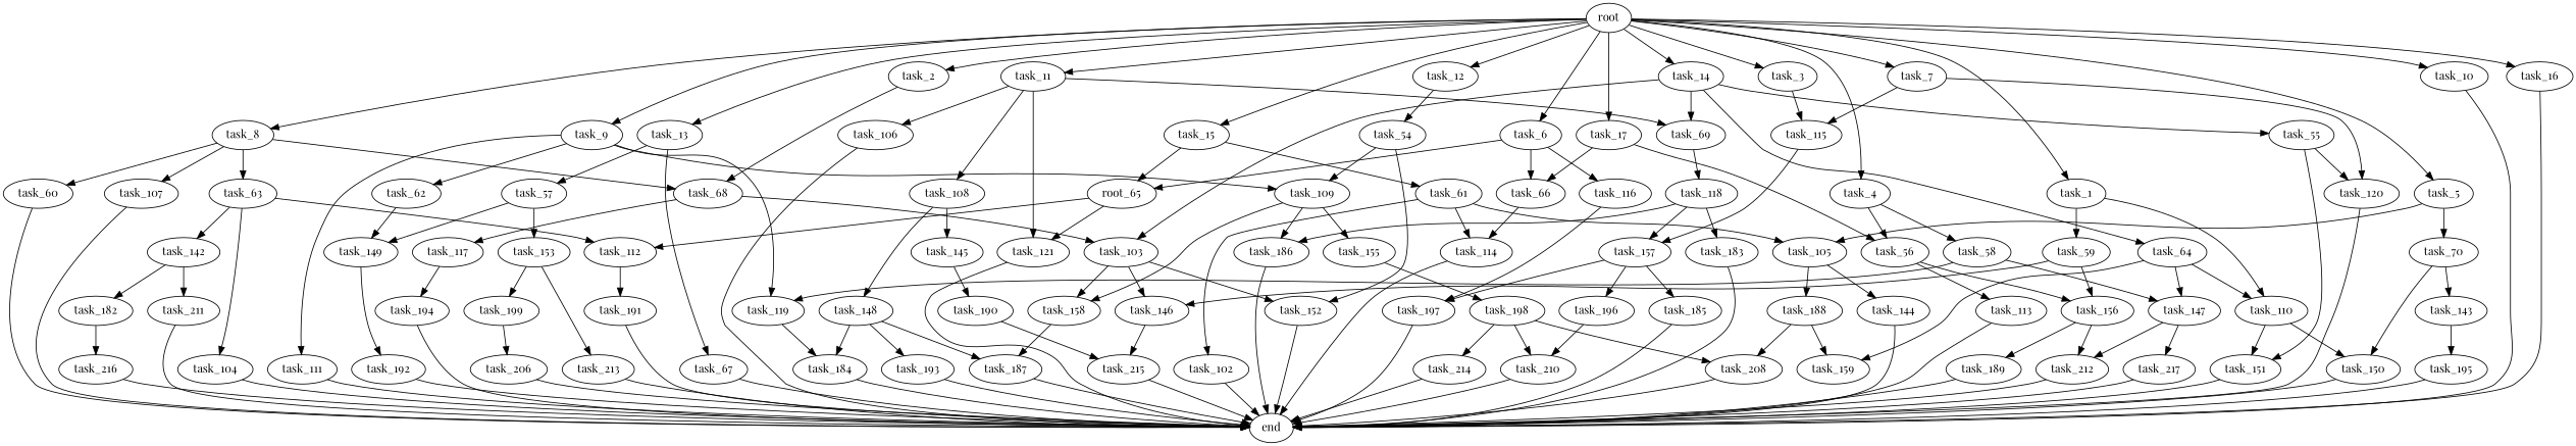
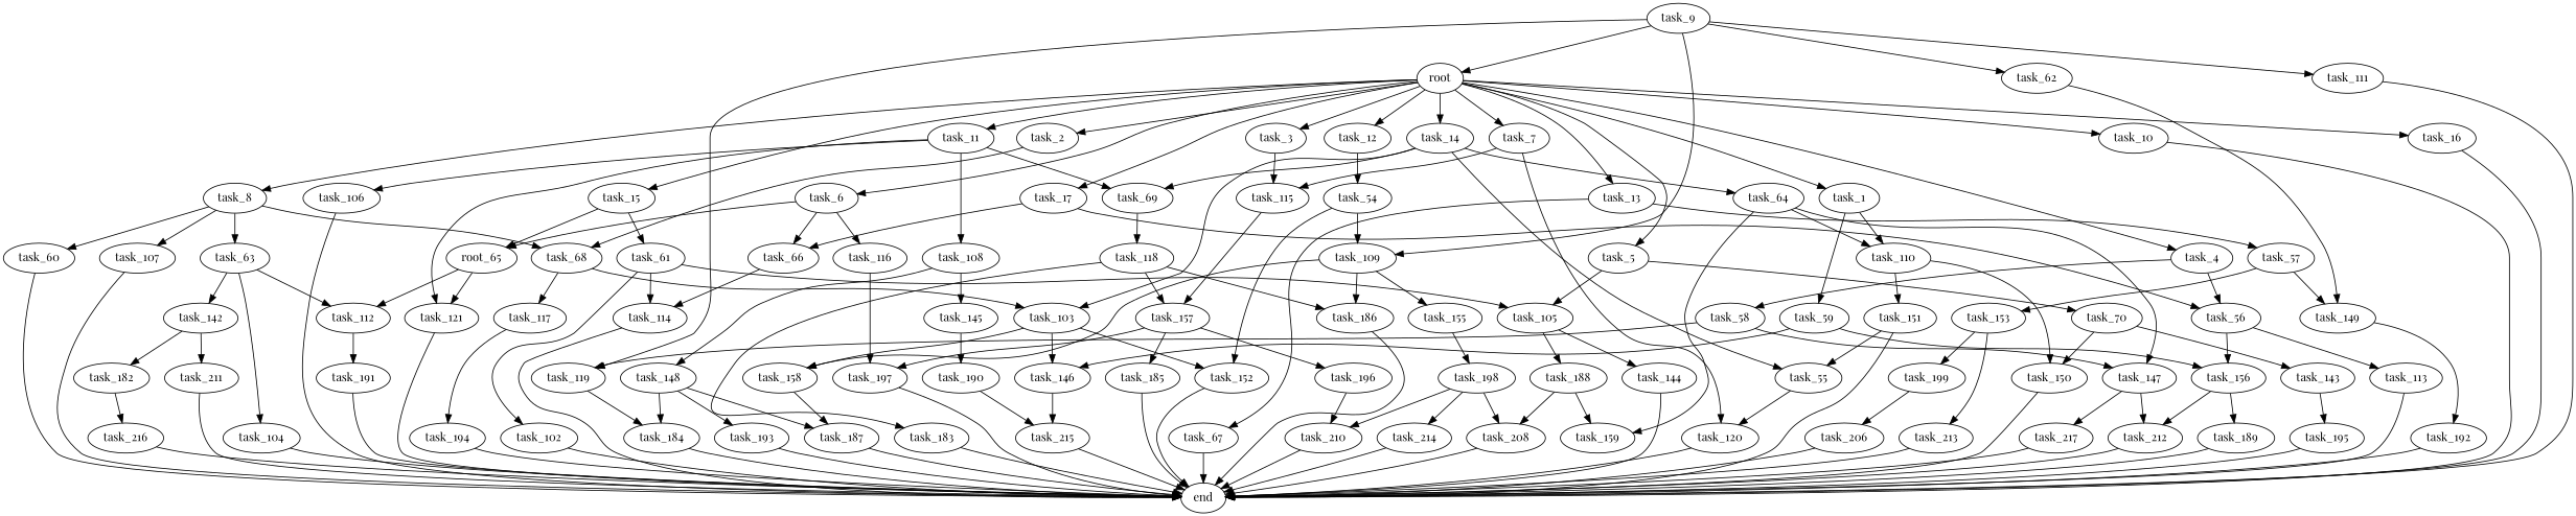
  digraph {
    fontname="Playfair Display"
    node [fontname="Playfair Display"]
    edge [fontname="Playfair Display"]
    root
    task_1
    task_2
    task_3
    task_4
    task_5
    task_6
    task_7
    task_8
    task_9
    task_10
    task_11
    task_12
    task_13
    task_14
    task_15
    task_16
    task_17
    task_59
    task_110
    task_68
    task_115
    task_56
    task_58
    task_70
    task_105
    n27 [label=root_65]
    task_66
    task_116
    task_120
    task_60
    task_63
    task_107
    task_62
    task_109
    task_111
    task_119
    end
    task_69
    task_106
    task_108
    task_121
    task_54
    task_57
    task_67
    task_55
    task_64
    task_103
    task_61
    task_156
    task_146
    task_151
    task_150
    task_117
    task_157
    task_113
    task_147
    task_143
    task_144
    task_188
    task_112
    task_114
    task_197
    task_104
    task_142
    task_149
    task_158
    task_155
    task_186
    task_184
    task_118
    task_145
    task_148
    task_152
    task_153
    task_159
    task_102
    task_212
    task_189
    task_192
    task_199
    task_213
    task_217
    task_215
    task_191
    task_182
    task_211
    task_194
    task_183
    task_195
    task_187
    task_208
    task_190
    task_193
    task_198
    task_185
    task_196
    task_216
    n99 [label=task_206]
    task_210
    task_214
    root -> task_1
    root -> task_2
    root -> task_3
    root -> task_4
    root -> task_5
    root -> task_6
    root -> task_7
    root -> task_8
-   root -> task_9
+   task_9 -> root
    root -> task_10
    root -> task_11
    root -> task_12
    root -> task_13
    root -> task_14
    root -> task_15
    root -> task_16
    root -> task_17
    task_1 -> task_59
    task_1 -> task_110
    task_2 -> task_68
    task_3 -> task_115
    task_4 -> task_56
    task_4 -> task_58
    task_5 -> task_70
    task_5 -> task_105
    task_6 -> n27
    task_6 -> task_66
    task_6 -> task_116
    task_7 -> task_115
    task_7 -> task_120
    task_8 -> task_68
    task_8 -> task_60
    task_8 -> task_63
    task_8 -> task_107
    task_9 -> task_62
    task_9 -> task_109
    task_9 -> task_111
    task_9 -> task_119
    task_10 -> end
    task_11 -> task_69
    task_11 -> task_106
    task_11 -> task_108
    task_11 -> task_121
    task_12 -> task_54
    task_13 -> task_57
    task_13 -> task_67
    task_14 -> task_69
    task_14 -> task_55
    task_14 -> task_64
    task_14 -> task_103
    task_15 -> n27
    task_15 -> task_61
    task_16 -> end
    task_17 -> task_56
    task_17 -> task_66
    task_59 -> task_156
    task_59 -> task_146
    task_110 -> task_151
    task_110 -> task_150
    task_68 -> task_103
    task_68 -> task_117
    task_115 -> task_157
    task_56 -> task_156
    task_56 -> task_113
    task_58 -> task_119
    task_58 -> task_147
    task_70 -> task_150
    task_70 -> task_143
    task_105 -> task_144
    task_105 -> task_188
    n27 -> task_121
    n27 -> task_112
    task_66 -> task_114
    task_116 -> task_197
    task_120 -> end
    task_60 -> end
    task_63 -> task_112
    task_63 -> task_104
    task_63 -> task_142
    task_107 -> end
    task_62 -> task_149
    task_109 -> task_158
    task_109 -> task_155
    task_109 -> task_186
    task_111 -> end
    task_119 -> task_184
    task_69 -> task_118
    task_106 -> end
    task_108 -> task_145
    task_108 -> task_148
    task_121 -> end
    task_54 -> task_109
    task_54 -> task_152
    task_57 -> task_149
    task_57 -> task_153
    task_67 -> end
    task_55 -> task_120
-   task_55 -> task_151
+   task_151 -> task_55
    task_64 -> task_110
    task_64 -> task_147
    task_64 -> task_159
    task_103 -> task_146
    task_103 -> task_158
    task_103 -> task_152
    task_61 -> task_105
    task_61 -> task_114
    task_61 -> task_102
    task_156 -> task_212
    task_156 -> task_189
    task_146 -> task_215
    task_151 -> end
    task_150 -> end
    task_117 -> task_194
    task_157 -> task_197
    task_157 -> task_185
    task_157 -> task_196
    task_113 -> end
    task_147 -> task_212
    task_147 -> task_217
    task_143 -> task_195
    task_144 -> end
    task_188 -> task_159
    task_188 -> task_208
    task_112 -> task_191
    task_114 -> end
    task_197 -> end
    task_104 -> end
    task_142 -> task_182
    task_142 -> task_211
    task_149 -> task_192
    task_158 -> task_187
    task_155 -> task_198
    task_186 -> end
    task_184 -> end
    task_118 -> task_157
    task_118 -> task_186
    task_118 -> task_183
    task_145 -> task_190
    task_148 -> task_184
    task_148 -> task_187
    task_148 -> task_193
    task_152 -> end
    task_153 -> task_199
    task_153 -> task_213
    task_102 -> end
    task_212 -> end
    task_189 -> end
    task_192 -> end
    task_199 -> n99
    task_213 -> end
    task_217 -> end
    task_215 -> end
    task_191 -> end
    task_182 -> task_216
    task_211 -> end
    task_194 -> end
    task_183 -> end
    task_195 -> end
    task_187 -> end
    task_208 -> end
    task_190 -> task_215
    task_193 -> end
    task_198 -> task_208
    task_198 -> task_210
    task_198 -> task_214
    task_185 -> end
    task_196 -> task_210
    task_216 -> end
    n99 -> end
    task_210 -> end
    task_214 -> end
  }
